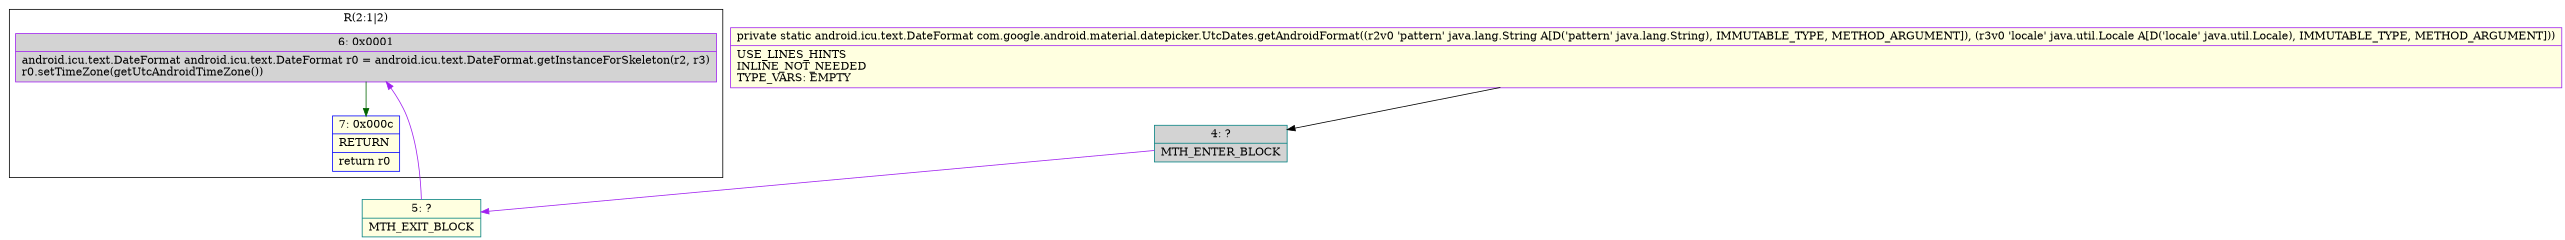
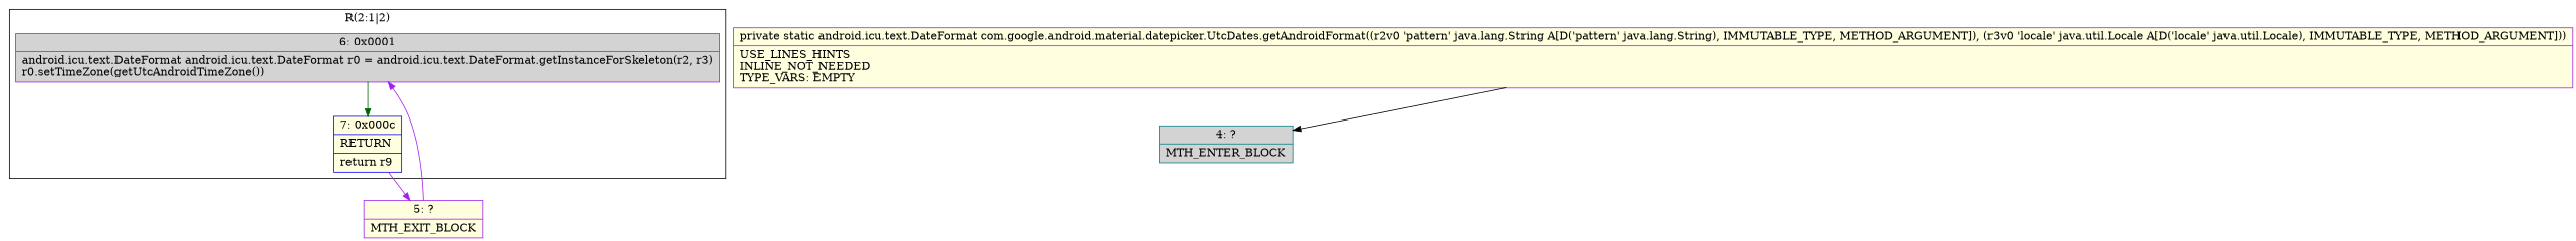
  digraph {
    fontname="DejaVu Serif"
    node [color=purple fillcolor=lightyellow fontname="DejaVu Serif" shape=record style=filled]
    edge [color=purple fontname="DejaVu Serif"]
    n1 [fillcolor=lightgrey label="{6\:\ 0x0001|android.icu.text.DateFormat android.icu.text.DateFormat r0 = android.icu.text.DateFormat.getInstanceForSkeleton(r2, r3)\lr0.setTimeZone(getUtcAndroidTimeZone())\l}"]
-   n2 [color=blue label="{7\:\ 0x000c|RETURN\l|return r0\l}"]
-   n3 [color=teal label="{5\:\ ?|MTH_EXIT_BLOCK\l}"]
+   n2 [color=blue label="{7\:\ 0x000c|RETURN\l|return r9\l}"]
+   n3 [label="{5\:\ ?|MTH_EXIT_BLOCK\l}"]
    n4 [color=teal fillcolor=lightgrey label="{4\:\ ?|MTH_ENTER_BLOCK\l}"]
    n5 [label="{private static android.icu.text.DateFormat com.google.android.material.datepicker.UtcDates.getAndroidFormat((r2v0 'pattern' java.lang.String A[D('pattern' java.lang.String), IMMUTABLE_TYPE, METHOD_ARGUMENT]), (r3v0 'locale' java.util.Locale A[D('locale' java.util.Locale), IMMUTABLE_TYPE, METHOD_ARGUMENT]))  | USE_LINES_HINTS\lINLINE_NOT_NEEDED\lTYPE_VARS: EMPTY\l}"]
    subgraph cluster_1 {
      label="R(2:1|2)"
      n1
      n2
    }
    n1 -> n2 [color=darkgreen]
-   n4 -> n3
+   n2 -> n3
    n3 -> n1
    n5 -> n4 [color=black]
  }
